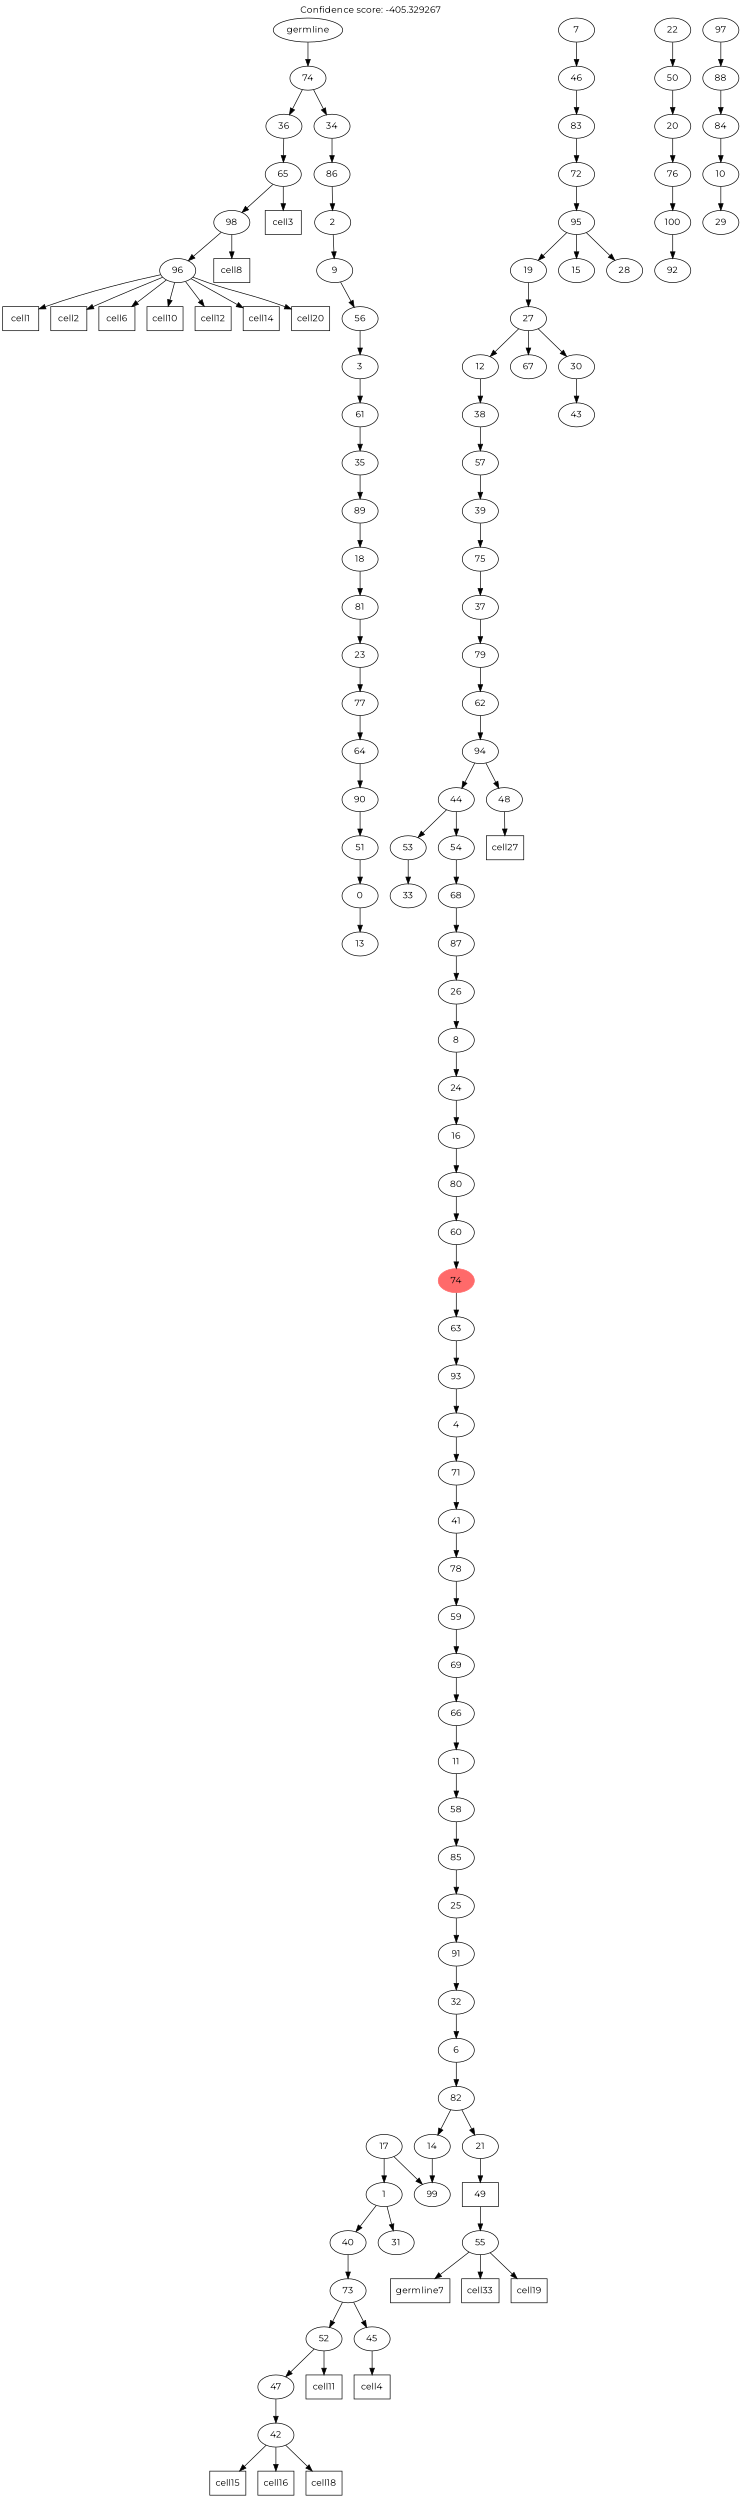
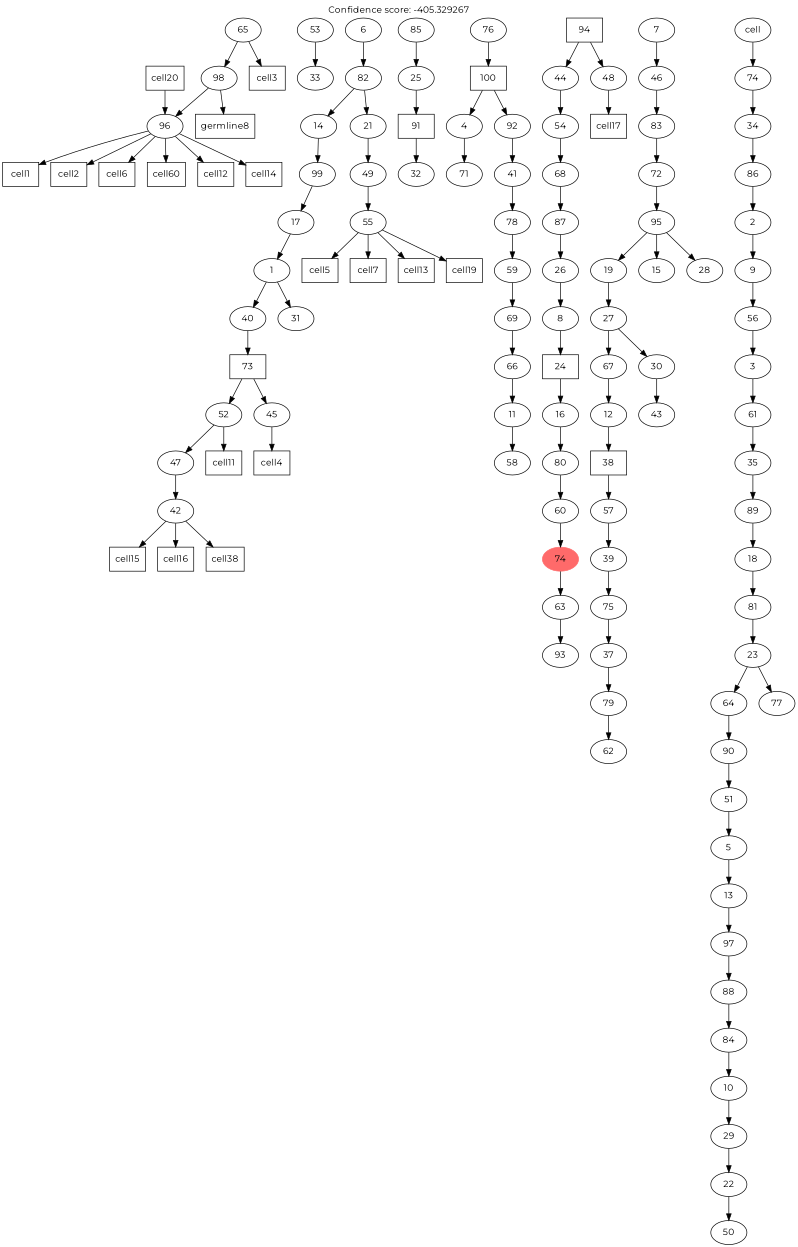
  digraph {
    fontname=Montserrat
    label="Confidence score: -405.329267"
    labelloc=t
    node [fontname=Montserrat]
    edge [fontname=Montserrat]
    n1 [label=98]
    n2 [label=96]
-   cell8 [shape=box]
+   cell8 [shape=box label=germline8]
    cell1 [shape=box]
    cell2 [shape=box]
    cell6 [shape=box]
-   cell10 [shape=box]
+   cell10 [shape=box label=cell60]
    cell12 [shape=box]
    cell14 [shape=box]
    cell20 [shape=box]
    n11 [label=65]
    cell3 [shape=box]
-   n13 [label=36]
    n14 [label=53]
    n15 [label=33]
    n16 [label=47]
    n17 [label=42]
    cell15 [shape=box]
    cell16 [shape=box]
-   cell18 [shape=box]
+   cell18 [shape=box label=cell38]
    n21 [label=52]
    cell11 [shape=box]
-   n23 [label=73]
+   n23 [label=73 shape=box]
    n24 [label=45]
    cell4 [shape=box]
    n26 [label=40]
    n27 [label=1]
    n28 [label=31]
    n29 [label=17]
    n30 [label=99]
    n31 [label=14]
-   n32 [label=49 shape=box]
+   n32 [label=49]
    n33 [label=55]
-   cell7 [shape=box label=germline7]
-   cell13 [shape=box label=cell33]
+   cell5 [shape=box]
+   cell7 [shape=box]
+   cell13 [shape=box]
    cell19 [shape=box]
    n38 [label=21]
    n39 [label=82]
    n40 [label=6]
    n41 [label=32]
-   n42 [label=91]
+   n42 [label=91 shape=box]
    n43 [label=25]
    n44 [label=85]
    n45 [label=58]
    n46 [label=11]
    n47 [label=66]
    n48 [label=69]
    n49 [label=59]
    n50 [label=78]
    n51 [label=41]
    n52 [label=71]
    n53 [label=4]
    n54 [label=93]
    n55 [label=63]
    n56 [color=indianred1 label=74 style=filled]
    n57 [label=60]
    n58 [label=80]
    n59 [label=16]
-   n60 [label=24]
+   n60 [label=24 shape=box]
    n61 [label=8]
    n62 [label=26]
    n63 [label=87]
    n64 [label=68]
    n65 [label=54]
    n66 [label=44]
-   n67 [label=94]
+   n67 [label=94 shape=box]
    n68 [label=48]
-   cell17 [shape=box label=cell27]
+   cell17 [shape=box]
    n70 [label=62]
    n71 [label=79]
    n72 [label=37]
    n73 [label=75]
    n74 [label=39]
    n75 [label=57]
-   n76 [label=38]
+   n76 [label=38 shape=box]
    n77 [label=12]
    n78 [label=67]
    n79 [label=43]
    n80 [label=30]
    n81 [label=27]
    n82 [label=19]
    n83 [label=95]
    n84 [label=15]
    n85 [label=28]
    n86 [label=72]
    n87 [label=83]
    n88 [label=46]
    n89 [label=7]
    n90 [label=92]
-   n91 [label=100]
+   n91 [label=100 shape=box]
    n92 [label=76]
-   n93 [label=20]
    n94 [label=50]
    n95 [label=22]
    n96 [label=29]
    n97 [label=10]
    n98 [label=84]
    n99 [label=88]
    n100 [label=97]
    n101 [label=13]
-   n102 [label=0]
+   n102 [label=5]
    n103 [label=51]
    n104 [label=90]
    n105 [label=64]
    n106 [label=23]
    n107 [label=77]
    n108 [label=81]
    n109 [label=18]
    n110 [label=89]
    n111 [label=35]
    n112 [label=61]
    n113 [label=3]
    n114 [label=56]
    n115 [label=9]
    n116 [label=2]
    n117 [label=86]
    n118 [label=34]
    n119 [label=74]
-   n120 [label=germline]
+   n120 [label=cell]
    n1 -> n2
    n1 -> cell8
    n2 -> cell1
    n2 -> cell2
    n2 -> cell6
    n2 -> cell10
    n2 -> cell12
    n2 -> cell14
-   n2 -> cell20
+   cell20 -> n2
    n11 -> n1
    n11 -> cell3
-   n13 -> n11
    n14 -> n15
    n16 -> n17
    n17 -> cell15
    n17 -> cell16
    n17 -> cell18
    n21 -> n16
    n21 -> cell11
    n23 -> n21
    n23 -> n24
    n24 -> cell4
    n26 -> n23
    n27 -> n26
    n27 -> n28
    n29 -> n27
-   n29 -> n30
+   n30 -> n29
    n31 -> n30
    n32 -> n33
+   n33 -> cell5
    n33 -> cell7
    n33 -> cell13
    n33 -> cell19
    n38 -> n32
    n39 -> n31
    n39 -> n38
    n40 -> n39
-   n41 -> n40
    n42 -> n41
    n43 -> n42
    n44 -> n43
-   n45 -> n44
    n46 -> n45
    n47 -> n46
    n48 -> n47
    n49 -> n48
    n50 -> n49
    n51 -> n50
-   n52 -> n51
+   n90 -> n51
    n53 -> n52
-   n54 -> n53
+   n91 -> n53
    n55 -> n54
    n56 -> n55
    n57 -> n56
    n58 -> n57
    n59 -> n58
    n60 -> n59
    n61 -> n60
    n62 -> n61
    n63 -> n62
    n64 -> n63
    n65 -> n64
-   n66 -> n14
    n66 -> n65
    n67 -> n66
    n67 -> n68
    n68 -> cell17
-   n70 -> n67
    n71 -> n70
    n72 -> n71
    n73 -> n72
    n74 -> n73
    n75 -> n74
    n76 -> n75
    n77 -> n76
-   n81 -> n77
+   n78 -> n77
    n80 -> n79
    n81 -> n78
    n81 -> n80
    n82 -> n81
    n83 -> n82
    n83 -> n84
    n83 -> n85
    n86 -> n83
    n87 -> n86
    n88 -> n87
    n89 -> n88
    n91 -> n90
    n92 -> n91
-   n93 -> n92
-   n94 -> n93
    n95 -> n94
+   n96 -> n95
    n97 -> n96
    n98 -> n97
    n99 -> n98
    n100 -> n99
+   n101 -> n100
    n102 -> n101
    n103 -> n102
    n104 -> n103
    n105 -> n104
-   n107 -> n105
+   n106 -> n105
    n106 -> n107
    n108 -> n106
    n109 -> n108
    n110 -> n109
    n111 -> n110
    n112 -> n111
    n113 -> n112
    n114 -> n113
    n115 -> n114
    n116 -> n115
    n117 -> n116
    n118 -> n117
-   n119 -> n13
    n119 -> n118
    n120 -> n119
  }
